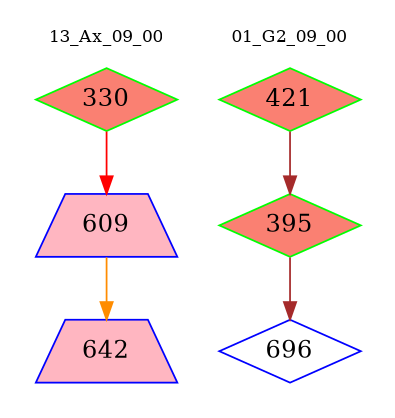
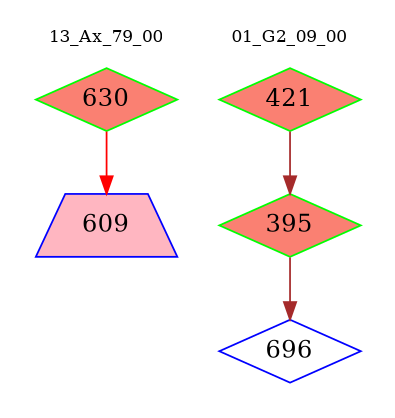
  digraph {
    node [color=green fillcolor=salmon shape=diamond style=filled]
    edge [color=brown]
-   n1 [label=330]
+   n1 [label=630]
    n2 [color=blue fillcolor=lightpink label=609 shape=trapezium]
-   n3 [color=blue fillcolor=lightpink label=642 shape=trapezium]
    n4 [label=421]
    n5 [label=395]
    n6 [color=blue fillcolor=white label=696]
    subgraph cluster_1 {
      color=white
      fontsize=10
-     label="13_Ax_09_00"
+     label="13_Ax_79_00"
      n1
      n2
-     n3
    }
    subgraph cluster_2 {
      color=white
      fontsize=10
      label="01_G2_09_00"
      n4
      n5
      n6
    }
    n1 -> n2 [color=red]
-   n2 -> n3 [color=darkorange]
    n4 -> n5
    n5 -> n6
  }
